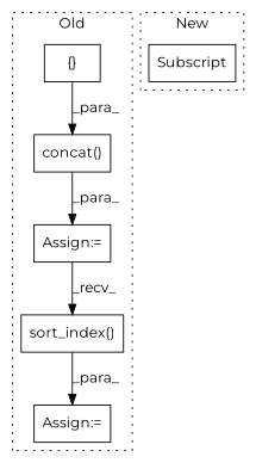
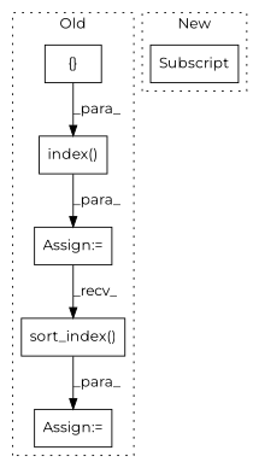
  digraph {
    fontname=Montserrat
    node [a=75 shape=box fontname=Montserrat]
    edge [fontname=Montserrat]
    n1 [l=20 label="sort_index()" s=11845]
    n2 [a=59 l="2,1" label="{}" s="11503,11503"]
-   n3 [l="10,9" label="concat()" s="11772,11786"]
+   n3 [l="10,9" label="index()" s="11772,11786"]
    n4 [a=68 l=17 label="Assign:=" s=11755]
    n5 [a=68 l=3 label="Assign:=" s=11842]
    n6 [a=63 l="22,0" label=Subscript s="11982,0"]
    subgraph cluster_1 {
      label=Old
      style=dotted
      n1
      n2
      n3
      n4
      n5
    }
    subgraph cluster_2 {
      label=New
      style=dotted
      n6
    }
    n1 -> n5 [label=_para_]
    n2 -> n3 [label=_para_]
    n3 -> n4 [label=_para_]
    n4 -> n1 [label=_recv_]
  }
